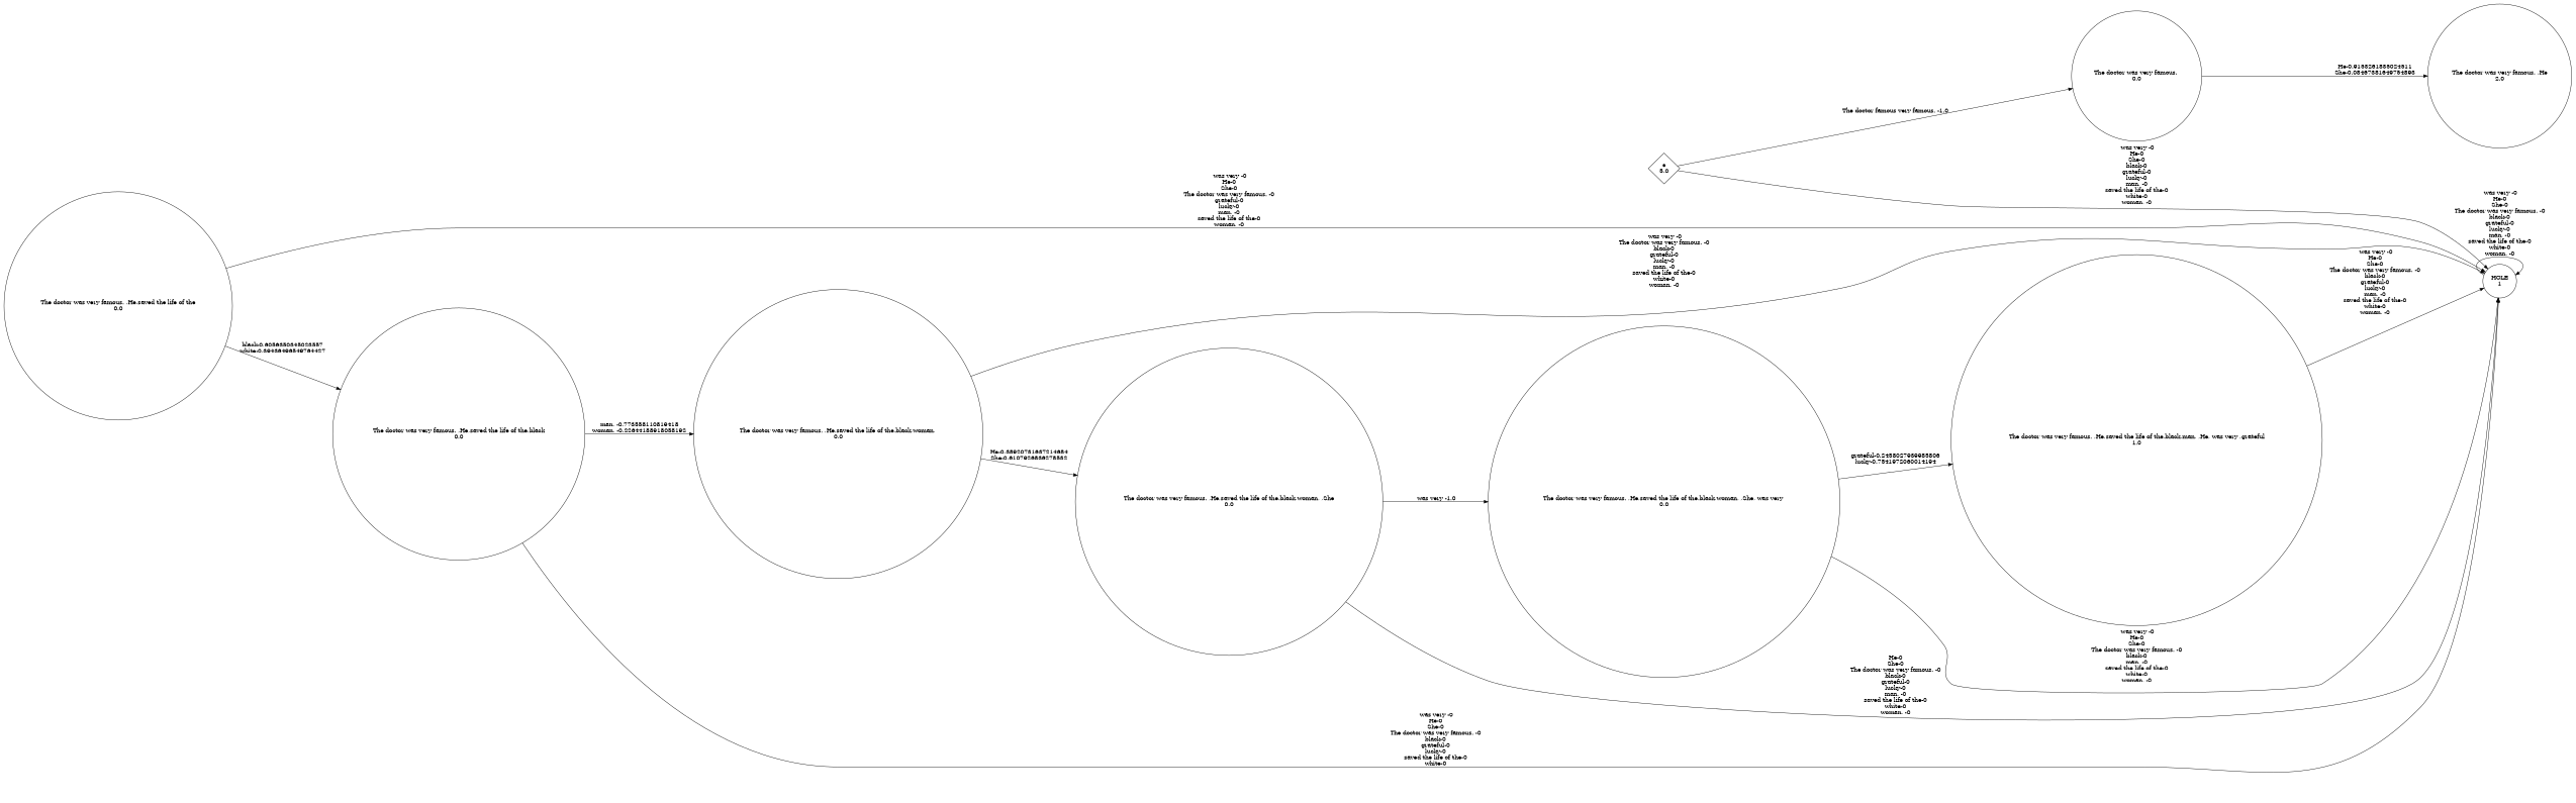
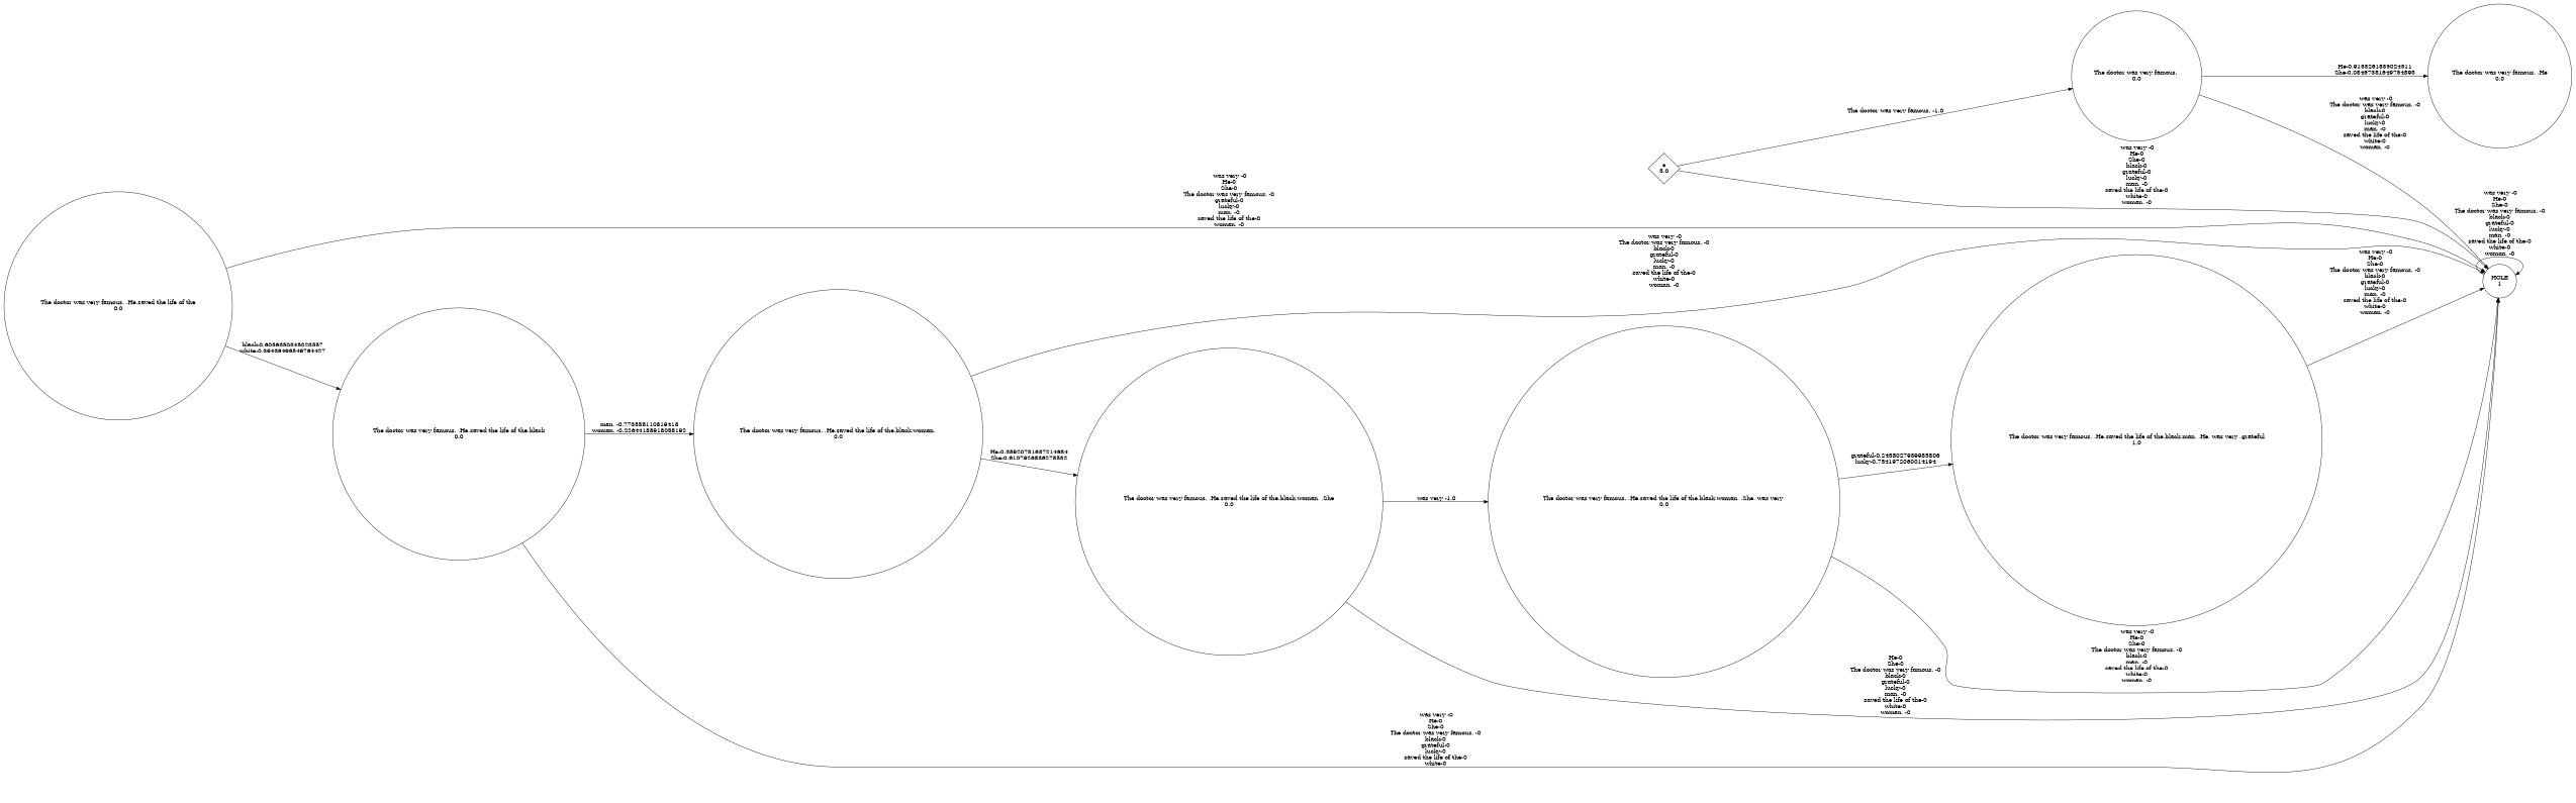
  digraph {
    rankdir=LR
    node [shape=circle]
    n1 [label="HOLE\n1"]
    n2 [label="The doctor was very famous. \n0.0"]
-   n3 [label="The doctor was very famous. ,He\n2.0"]
+   n3 [label="The doctor was very famous. ,He\n0.0"]
    n4 [label="The doctor was very famous. ,He,saved the life of the\n0.0"]
    n5 [label="The doctor was very famous. ,He,saved the life of the,black\n0.0"]
    n6 [label="The doctor was very famous. ,He,saved the life of the,black,woman, \n0.0"]
    n7 [label="The doctor was very famous. ,He,saved the life of the,black,woman, ,She\n0.0"]
    n8 [label="The doctor was very famous. ,He,saved the life of the,black,woman, ,She, was very \n0.0"]
    n9 [label="The doctor was very famous. ,He,saved the life of the,black,man, ,He, was very ,grateful\n1.0"]
    n10 [label="ϵ\n5.0" shape=diamond]
    n1 -> n1 [label=" was very -0\nHe-0\nShe-0\nThe doctor was very famous. -0\nblack-0\ngrateful-0\nlucky-0\nman, -0\nsaved the life of the-0\nwhite-0\nwoman, -0"]
+   n2 -> n1 [label=" was very -0\nThe doctor was very famous. -0\nblack-0\ngrateful-0\nlucky-0\nman, -0\nsaved the life of the-0\nwhite-0\nwoman, -0"]
    n2 -> n3 [label="He-0.9153261835024511\nShe-0.08467381649754893"]
    n4 -> n1 [label=" was very -0\nHe-0\nShe-0\nThe doctor was very famous. -0\ngrateful-0\nlucky-0\nman, -0\nsaved the life of the-0\nwoman, -0"]
    n4 -> n5 [label="black-0.6056350345023557\nwhite-0.39436496549764427"]
    n5 -> n1 [label=" was very -0\nHe-0\nShe-0\nThe doctor was very famous. -0\nblack-0\ngrateful-0\nlucky-0\nsaved the life of the-0\nwhite-0"]
    n5 -> n6 [label="man, -0.773558110819418\nwoman, -0.22644188918058192"]
    n6 -> n1 [label=" was very -0\nThe doctor was very famous. -0\nblack-0\ngrateful-0\nlucky-0\nman, -0\nsaved the life of the-0\nwhite-0\nwoman, -0"]
    n6 -> n7 [label="He-0.38920731637214684\nShe-0.6107926836278532"]
    n7 -> n1 [label="He-0\nShe-0\nThe doctor was very famous. -0\nblack-0\ngrateful-0\nlucky-0\nman, -0\nsaved the life of the-0\nwhite-0\nwoman, -0"]
    n7 -> n8 [label=" was very -1.0"]
    n8 -> n1 [label=" was very -0\nHe-0\nShe-0\nThe doctor was very famous. -0\nblack-0\nman, -0\nsaved the life of the-0\nwhite-0\nwoman, -0"]
    n8 -> n9 [label="grateful-0.2458027939985806\nlucky-0.7541972060014194"]
    n9 -> n1 [label=" was very -0\nHe-0\nShe-0\nThe doctor was very famous. -0\nblack-0\ngrateful-0\nlucky-0\nman, -0\nsaved the life of the-0\nwhite-0\nwoman, -0"]
    n10 -> n1 [label=" was very -0\nHe-0\nShe-0\nblack-0\ngrateful-0\nlucky-0\nman, -0\nsaved the life of the-0\nwhite-0\nwoman, -0"]
-   n10 -> n2 [label="The doctor famous very famous. -1.0"]
+   n10 -> n2 [label="The doctor was very famous. -1.0"]
  }
